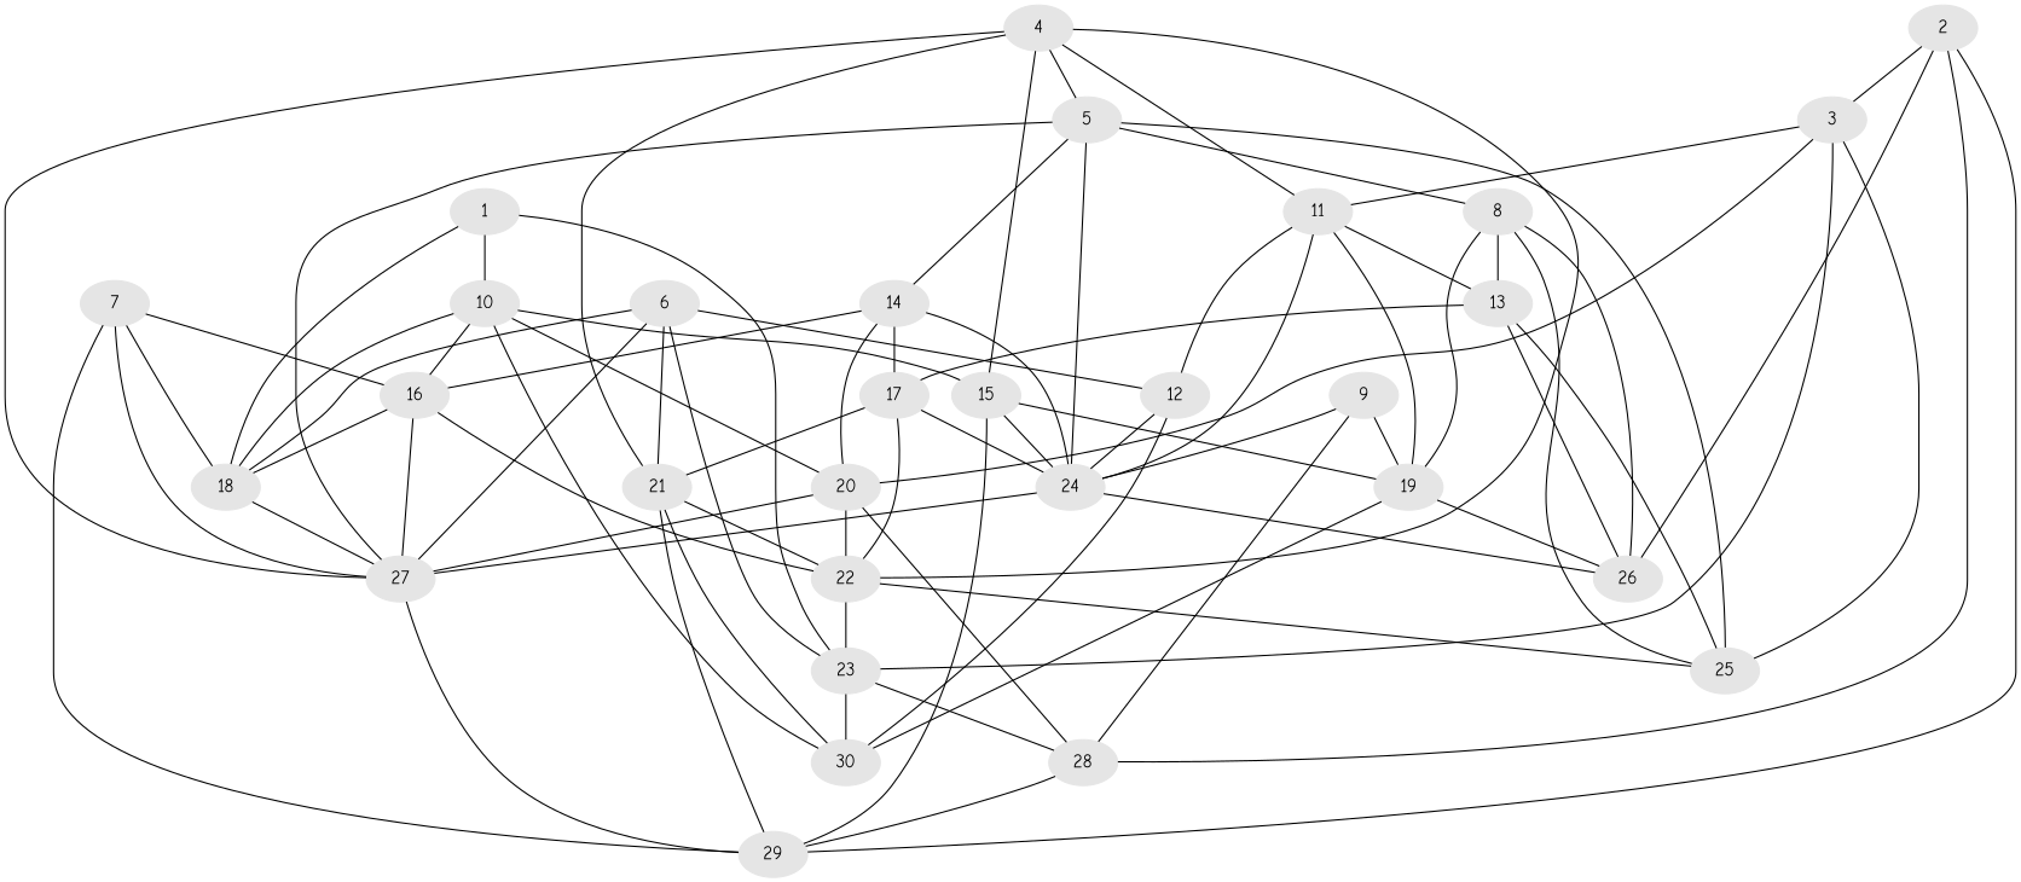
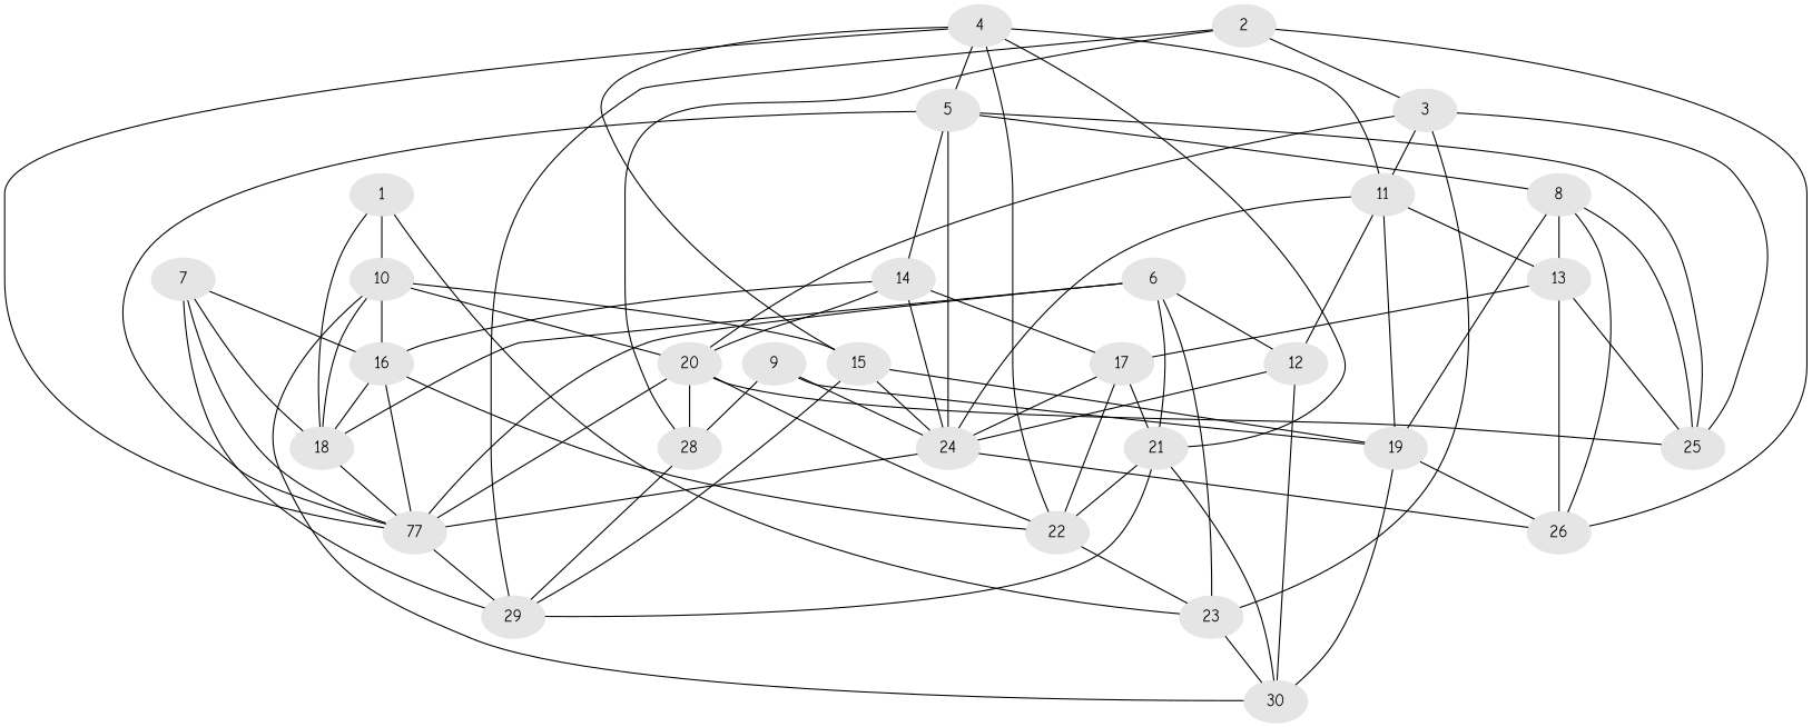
  graph {
    fontname="Comic Neue"
    node [color=gray90 fontname="Comic Neue" style=filled]
    edge [fontname="Comic Neue" weight=1.0]
    1
    10
    18
    23
    8
    26
    25
    13
    19
    20
    15
    16
    30
-   27
+   27 [label=77]
    28
    2
    3
    29
    11
    12
    24
    22
    4
    5
    21
    14
    17
    6
    7
    9
    1 -- 10
    1 -- 18
    1 -- 23
    10 -- 18
    10 -- 20
    10 -- 15
    10 -- 16
    10 -- 30
    18 -- 27
    23 -- 30
-   23 -- 28
    8 -- 26
    8 -- 25
    8 -- 13
    8 -- 19
    13 -- 26
    13 -- 25
    13 -- 17
    19 -- 26
    19 -- 30
-   22 -- 25
+   20 -- 25
    20 -- 27
    20 -- 28 [weight=2.0]
    20 -- 22
    15 -- 19
    15 -- 29
    15 -- 24
    16 -- 18
    16 -- 27
    16 -- 22
    27 -- 29
    28 -- 29
    2 -- 26
    2 -- 28
    2 -- 3
    2 -- 29
    3 -- 23
    3 -- 25
    3 -- 20
    3 -- 11
    11 -- 13
    11 -- 19
    11 -- 12
    11 -- 24
    12 -- 30
    12 -- 24
    24 -- 26
    24 -- 27
    22 -- 23
    4 -- 15
    4 -- 27
    4 -- 11
    4 -- 22
    4 -- 5
    4 -- 21
    5 -- 8
    5 -- 25
    5 -- 27
    5 -- 24
    5 -- 14
    21 -- 30
    21 -- 29
    21 -- 22
    14 -- 20
    14 -- 16
    14 -- 24
    14 -- 17
    17 -- 24 [weight=2.0]
    17 -- 22
    17 -- 21
    6 -- 18
    6 -- 23
    6 -- 27 [weight=2.0]
    6 -- 12
    6 -- 21
    7 -- 18
    7 -- 16
    7 -- 27
    7 -- 29
    9 -- 19
    9 -- 28
    9 -- 24
  }
